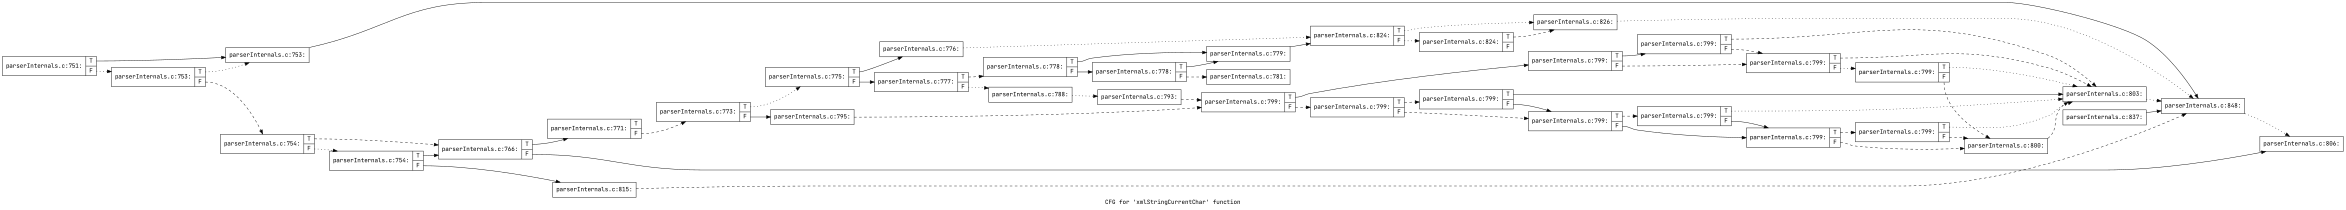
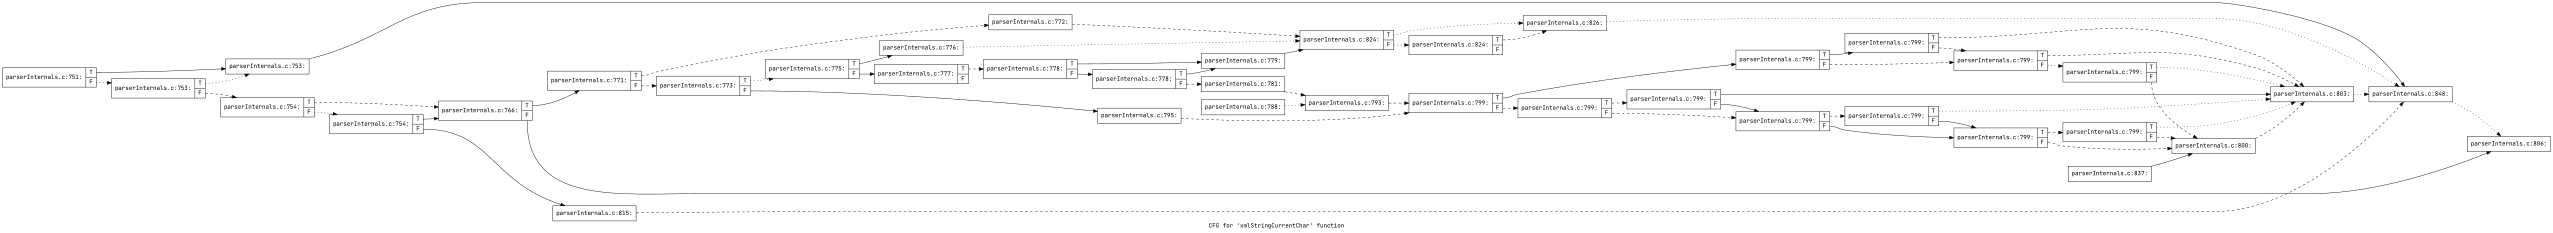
  digraph {
    fontname="JetBrains Mono"
    label="CFG for 'xmlStringCurrentChar' function"
    rankdir=LR
    node [fontname="JetBrains Mono" shape=record]
    edge [fontname="JetBrains Mono" style=dashed tailport=s0]
    n1 [label="{parserInternals.c:751:|{<s0>T|<s1>F}}"]
    n2 [label="{parserInternals.c:753:}"]
    n3 [label="{parserInternals.c:753:|{<s0>T|<s1>F}}"]
    n4 [label="{parserInternals.c:848:}"]
    n5 [label="{parserInternals.c:754:|{<s0>T|<s1>F}}"]
    n6 [label="{parserInternals.c:806:}"]
    n7 [label="{parserInternals.c:766:|{<s0>T|<s1>F}}"]
    n8 [label="{parserInternals.c:754:|{<s0>T|<s1>F}}"]
    n9 [label="{parserInternals.c:771:|{<s0>T|<s1>F}}"]
    n10 [label="{parserInternals.c:815:}"]
+   n11 [label="{parserInternals.c:772:}"]
    n12 [label="{parserInternals.c:773:|{<s0>T|<s1>F}}"]
    n13 [label="{parserInternals.c:824:|{<s0>T|<s1>F}}"]
    n14 [label="{parserInternals.c:775:|{<s0>T|<s1>F}}"]
    n15 [label="{parserInternals.c:795:}"]
    n16 [label="{parserInternals.c:826:}"]
    n17 [label="{parserInternals.c:824:|{<s0>T|<s1>F}}"]
    n18 [label="{parserInternals.c:776:}"]
    n19 [label="{parserInternals.c:777:|{<s0>T|<s1>F}}"]
    n20 [label="{parserInternals.c:799:|{<s0>T|<s1>F}}"]
    n21 [label="{parserInternals.c:778:|{<s0>T|<s1>F}}"]
    n22 [label="{parserInternals.c:788:}"]
    n23 [label="{parserInternals.c:799:|{<s0>T|<s1>F}}"]
    n24 [label="{parserInternals.c:799:|{<s0>T|<s1>F}}"]
    n25 [label="{parserInternals.c:779:}"]
    n26 [label="{parserInternals.c:778:|{<s0>T|<s1>F}}"]
    n27 [label="{parserInternals.c:793:}"]
    n28 [label="{parserInternals.c:781:}"]
    n29 [label="{parserInternals.c:799:|{<s0>T|<s1>F}}"]
    n30 [label="{parserInternals.c:799:|{<s0>T|<s1>F}}"]
    n31 [label="{parserInternals.c:799:|{<s0>T|<s1>F}}"]
    n32 [label="{parserInternals.c:799:|{<s0>T|<s1>F}}"]
    n33 [label="{parserInternals.c:803:}"]
    n34 [label="{parserInternals.c:799:|{<s0>T|<s1>F}}"]
    n35 [label="{parserInternals.c:799:|{<s0>T|<s1>F}}"]
    n36 [label="{parserInternals.c:799:|{<s0>T|<s1>F}}"]
    n37 [label="{parserInternals.c:800:}"]
    n38 [label="{parserInternals.c:799:|{<s0>T|<s1>F}}"]
    n39 [label="{parserInternals.c:837:}"]
    n1 -> n2 [style=solid]
    n1 -> n3 [style=dotted tailport=s1]
    n2 -> n4 [style=solid]
    n3 -> n2 [style=dotted]
    n3 -> n5 [tailport=s1]
    n4 -> n6 [style=dotted]
    n5 -> n7
    n5 -> n8 [style=dotted tailport=s1]
    n7 -> n6 [style=solid tailport=s1]
    n7 -> n9 [style=solid]
    n8 -> n7 [style=solid]
    n8 -> n10 [style=solid tailport=s1]
+   n9 -> n11
    n9 -> n12 [tailport=s1]
    n10 -> n4
+   n11 -> n13
    n12 -> n14 [style=dotted]
    n12 -> n15 [style=solid tailport=s1]
    n13 -> n16 [style=dotted]
    n13 -> n17 [style=dotted tailport=s1]
    n14 -> n18 [style=solid]
    n14 -> n19 [style=solid tailport=s1]
    n15 -> n20
    n16 -> n4 [style=dotted]
    n17 -> n16
    n18 -> n13 [style=dotted]
    n19 -> n21
-   n19 -> n22 [style=dotted tailport=s1]
    n20 -> n23 [style=solid]
    n20 -> n24 [tailport=s1]
    n21 -> n25 [style=solid]
    n21 -> n26 [style=solid tailport=s1]
    n22 -> n27 [style=dotted]
    n23 -> n29 [style=solid]
    n23 -> n30 [tailport=s1]
    n24 -> n31
    n24 -> n32 [tailport=s1]
    n25 -> n13 [style=solid]
    n26 -> n25 [style=solid]
    n26 -> n28 [tailport=s1]
    n27 -> n20
+   n28 -> n27
    n29 -> n30 [tailport=s1]
    n29 -> n33
    n30 -> n33
    n30 -> n34 [style=dotted tailport=s1]
    n31 -> n32 [style=solid tailport=s1]
    n31 -> n33 [style=solid]
    n32 -> n35
    n32 -> n36 [style=solid tailport=s1]
    n33 -> n4 [style=dotted]
    n34 -> n33 [style=dotted]
    n34 -> n37 [tailport=s1]
    n35 -> n33 [style=dotted]
    n35 -> n36 [style=solid tailport=s1]
    n36 -> n37 [tailport=s1]
    n36 -> n38
    n37 -> n33
    n38 -> n33 [style=dotted]
    n38 -> n37 [tailport=s1]
-   n39 -> n4 [style=solid]
+   n39 -> n37 [style=solid]
  }
